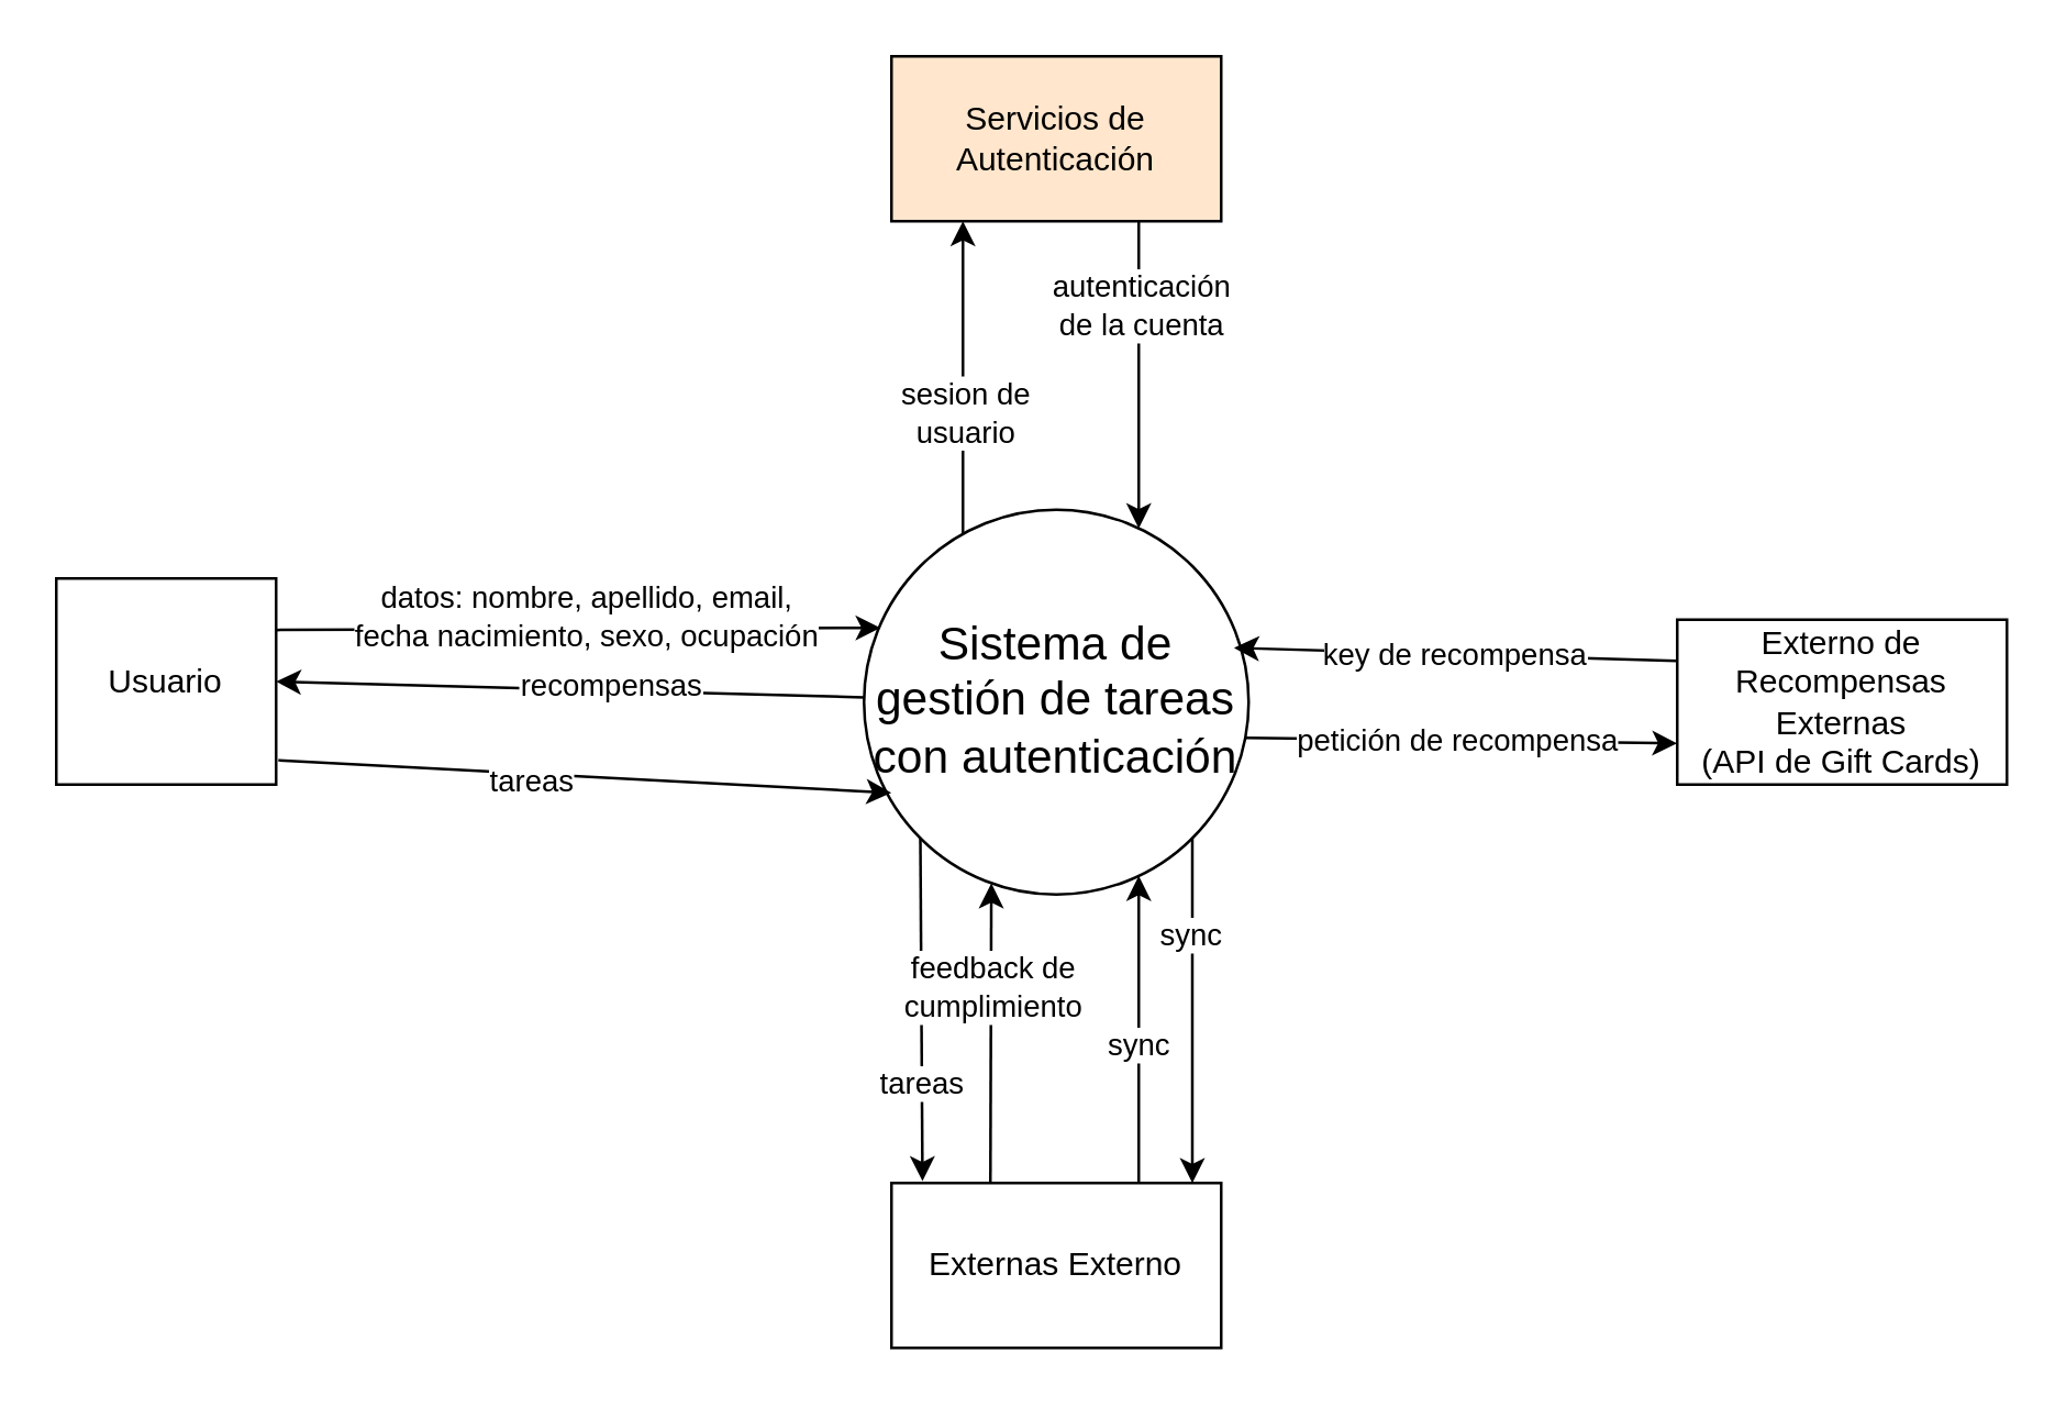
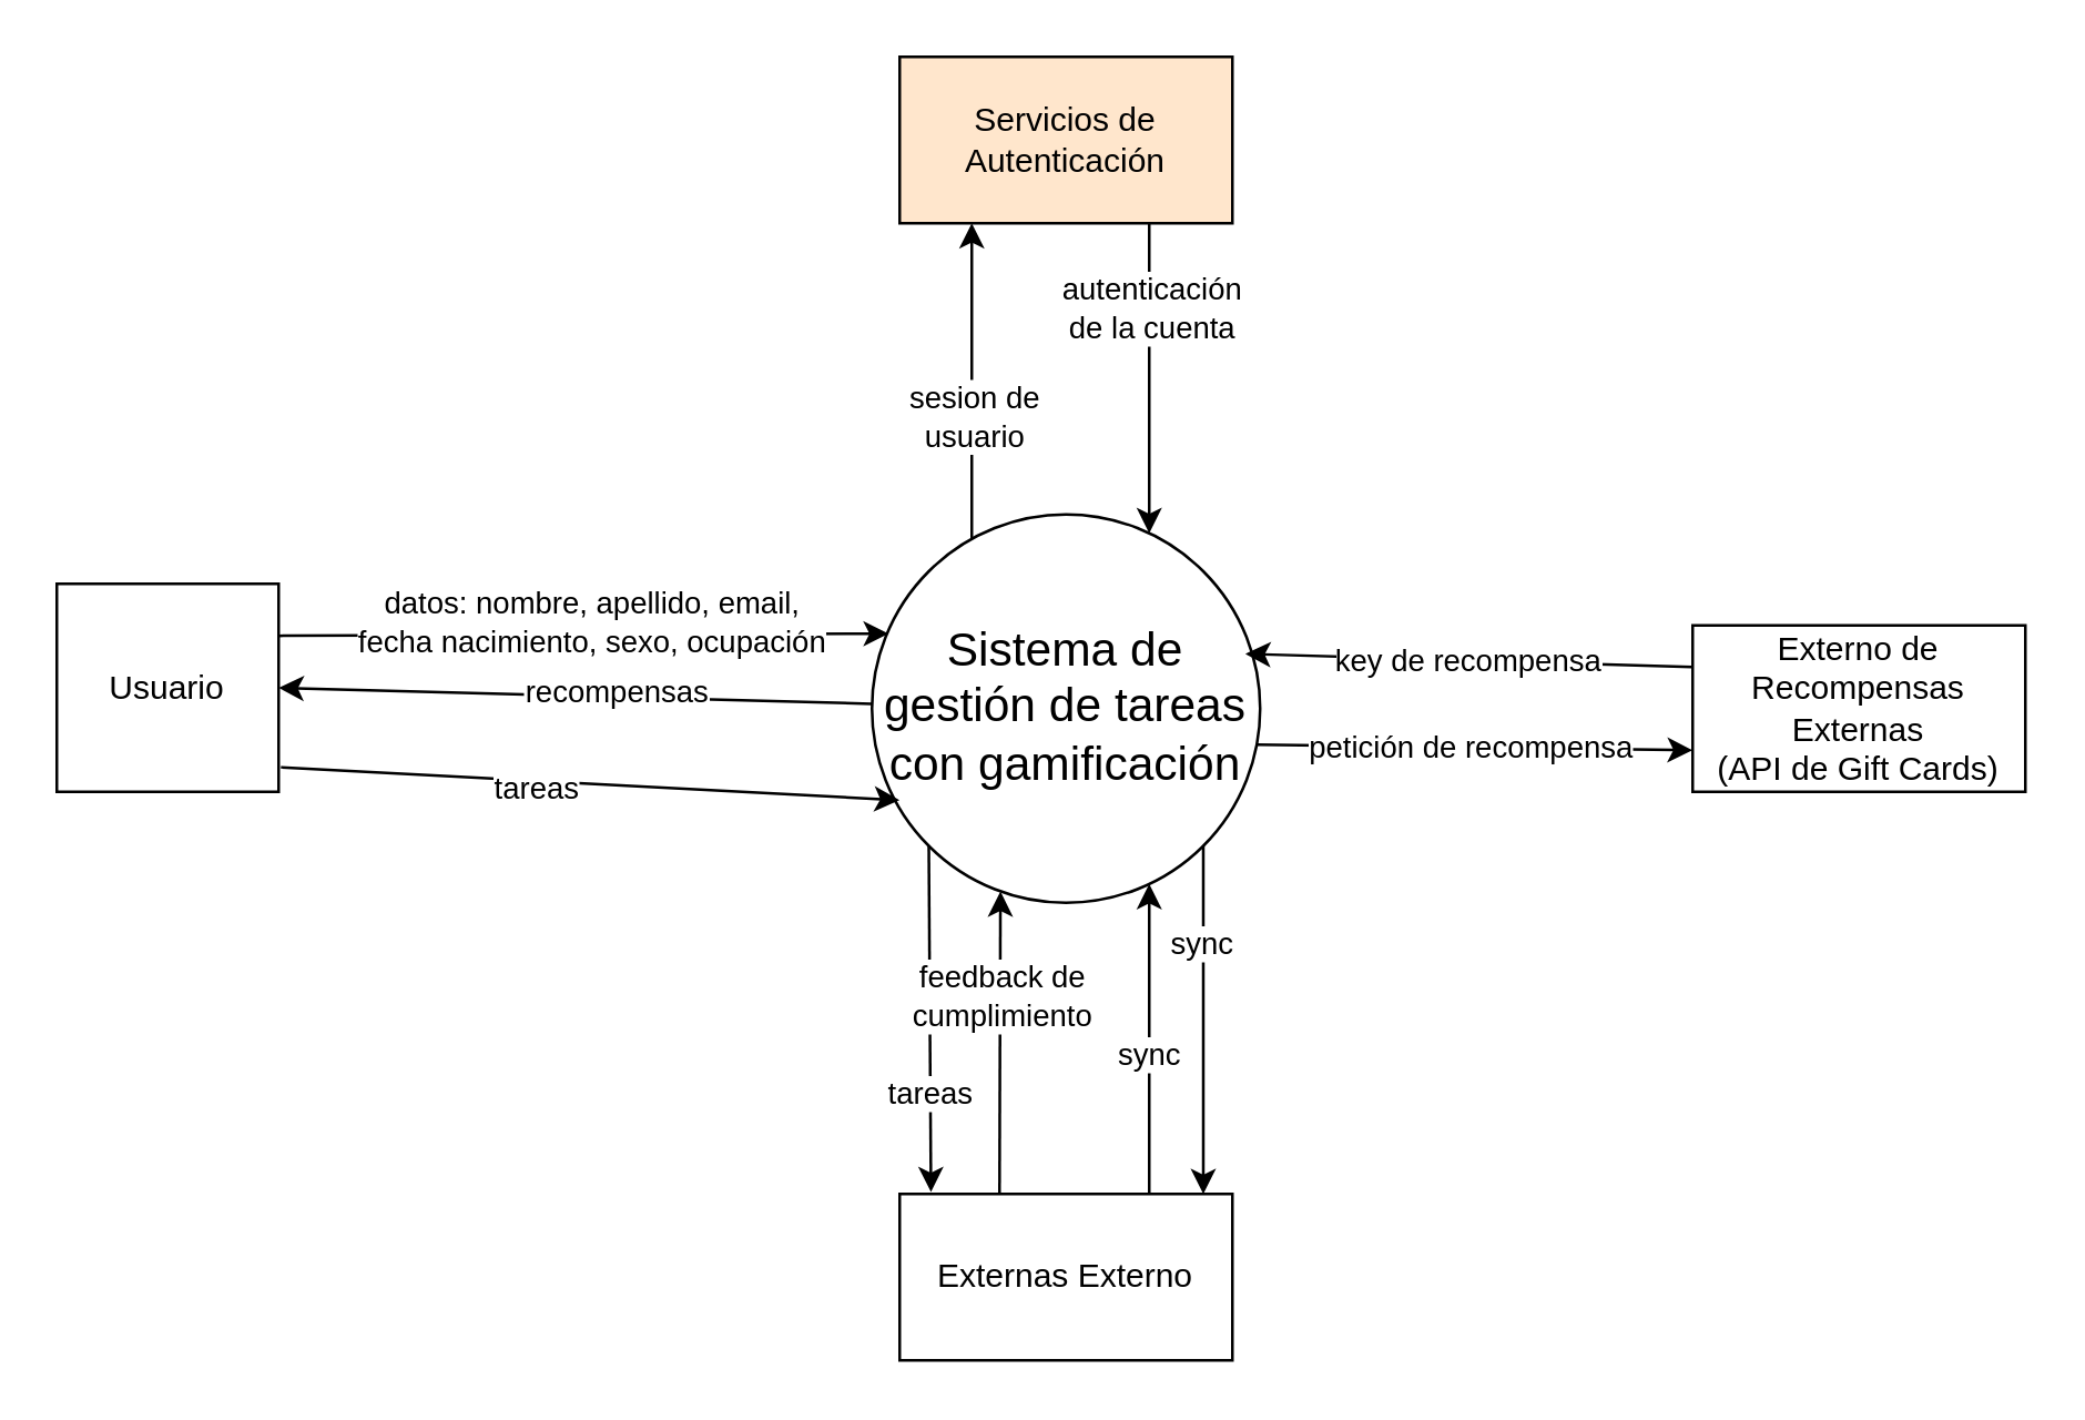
  <mxCell id="0" />
  <mxCell id="1" parent="0" />
  <mxCell id="2" style="rounded=0;orthogonalLoop=1;jettySize=auto;html=1;entryX=1;entryY=0.5;entryDx=0;entryDy=0;" edge="1" parent="1" source="11" target="12"><mxGeometry relative="1" as="geometry" /></mxCell>
  <mxCell id="3" value="recompensas" style="edgeLabel;html=1;align=center;verticalAlign=middle;resizable=0;points=[];" connectable="0" vertex="1" parent="2"><mxGeometry x="-0.129" y="-2" relative="1" as="geometry"><mxPoint as="offset" /></mxGeometry></mxCell>
  <mxCell id="4" style="rounded=0;orthogonalLoop=1;jettySize=auto;html=1;exitX=0;exitY=1;exitDx=0;exitDy=0;entryX=0.094;entryY=-0.011;entryDx=0;entryDy=0;entryPerimeter=0;" edge="1" parent="1" source="11" target="18"><mxGeometry relative="1" as="geometry" /></mxCell>
  <mxCell id="5" value="tareas" style="edgeLabel;html=1;align=center;verticalAlign=middle;resizable=0;points=[];" connectable="0" vertex="1" parent="4"><mxGeometry x="0.012" relative="1" as="geometry"><mxPoint y="26" as="offset" /></mxGeometry></mxCell>
  <mxCell id="6" style="rounded=0;orthogonalLoop=1;jettySize=auto;html=1;exitX=0.992;exitY=0.593;exitDx=0;exitDy=0;entryX=0;entryY=0.75;entryDx=0;entryDy=0;exitPerimeter=0;" edge="1" parent="1" source="11" target="21"><mxGeometry relative="1" as="geometry" /></mxCell>
  <mxCell id="7" value="petición de recompensa" style="edgeLabel;html=1;align=center;verticalAlign=middle;resizable=0;points=[];" connectable="0" vertex="1" parent="6"><mxGeometry x="-0.176" relative="1" as="geometry"><mxPoint x="12" as="offset" /></mxGeometry></mxCell>
  <mxCell id="8" style="rounded=0;orthogonalLoop=1;jettySize=auto;html=1;edgeStyle=orthogonalEdgeStyle;" edge="1" parent="1" source="11" target="24"><mxGeometry relative="1" as="geometry"><Array as="points"><mxPoint x="350" y="180" /><mxPoint x="350" y="180" /></Array></mxGeometry></mxCell>
  <mxCell id="9" value="sesion de&lt;div&gt;usuario&lt;/div&gt;" style="edgeLabel;html=1;align=center;verticalAlign=middle;resizable=0;points=[];" connectable="0" vertex="1" parent="8"><mxGeometry x="0.146" y="3" relative="1" as="geometry"><mxPoint x="3" y="21" as="offset" /></mxGeometry></mxCell>
  <mxCell id="10" style="edgeStyle=orthogonalEdgeStyle;rounded=0;orthogonalLoop=1;jettySize=auto;html=1;exitX=1;exitY=1;exitDx=0;exitDy=0;" edge="1" parent="1" source="11" target="18"><mxGeometry relative="1" as="geometry"><Array as="points"><mxPoint x="434" y="420" /><mxPoint x="434" y="420" /></Array></mxGeometry></mxCell>
- <mxCell id="11" value="&lt;font style=&quot;font-size: 17px;&quot;&gt;Sistema de gestión de tareas con autenticación&lt;/font&gt;" style="ellipse;whiteSpace=wrap;html=1;aspect=fixed;" vertex="1" parent="1"><mxGeometry x="314" y="185" width="140" height="140" as="geometry" /></mxCell>
+ <mxCell id="11" value="&lt;font style=&quot;font-size: 17px;&quot;&gt;Sistema de gestión de tareas con gamificación&lt;/font&gt;" style="ellipse;whiteSpace=wrap;html=1;aspect=fixed;" vertex="1" parent="1"><mxGeometry x="314" y="185" width="140" height="140" as="geometry" /></mxCell>
  <mxCell id="12" value="Usuario" style="rounded=0;whiteSpace=wrap;html=1;" vertex="1" parent="1"><mxGeometry x="20" y="210" width="80" height="75" as="geometry" /></mxCell>
  <mxCell id="13" style="rounded=0;orthogonalLoop=1;jettySize=auto;html=1;entryX=0.071;entryY=0.736;entryDx=0;entryDy=0;entryPerimeter=0;exitX=1.01;exitY=0.882;exitDx=0;exitDy=0;exitPerimeter=0;" edge="1" parent="1" source="12" target="11"><mxGeometry relative="1" as="geometry" /></mxCell>
  <mxCell id="14" value="tareas" style="edgeLabel;html=1;align=center;verticalAlign=middle;resizable=0;points=[];" connectable="0" vertex="1" parent="13"><mxGeometry x="0.415" y="-1" relative="1" as="geometry"><mxPoint x="-66" y="-2" as="offset" /></mxGeometry></mxCell>
  <mxCell id="15" style="rounded=0;orthogonalLoop=1;jettySize=auto;html=1;exitX=1;exitY=0.25;exitDx=0;exitDy=0;entryX=0.043;entryY=0.307;entryDx=0;entryDy=0;entryPerimeter=0;" edge="1" parent="1" source="12" target="11"><mxGeometry relative="1" as="geometry"><mxPoint x="310" y="240" as="targetPoint" /></mxGeometry></mxCell>
  <mxCell id="16" value="datos: nombre, apellido, email,&lt;div&gt;fecha nacimiento, sexo, ocupación&lt;/div&gt;" style="edgeLabel;html=1;align=center;verticalAlign=middle;resizable=0;points=[];" connectable="0" vertex="1" parent="15"><mxGeometry x="-0.206" y="-1" relative="1" as="geometry"><mxPoint x="25" y="-6" as="offset" /></mxGeometry></mxCell>
  <mxCell id="17" style="edgeStyle=orthogonalEdgeStyle;rounded=0;orthogonalLoop=1;jettySize=auto;html=1;exitX=0.75;exitY=0;exitDx=0;exitDy=0;" edge="1" parent="1" source="18" target="11"><mxGeometry relative="1" as="geometry"><Array as="points"><mxPoint x="414" y="350" /><mxPoint x="414" y="350" /></Array></mxGeometry></mxCell>
  <mxCell id="18" value="Externas Externo" style="rounded=0;whiteSpace=wrap;html=1;" vertex="1" parent="1"><mxGeometry x="324" y="430" width="120" height="60" as="geometry" /></mxCell>
  <mxCell id="19" style="edgeStyle=orthogonalEdgeStyle;rounded=0;orthogonalLoop=1;jettySize=auto;html=1;entryX=0.331;entryY=0.971;entryDx=0;entryDy=0;entryPerimeter=0;" edge="1" parent="1" target="11"><mxGeometry relative="1" as="geometry"><mxPoint x="360" y="430" as="sourcePoint" /><Array as="points"><mxPoint x="360" y="430" /><mxPoint x="360" y="378" /></Array></mxGeometry></mxCell>
  <mxCell id="20" value="feedback de&lt;div&gt;cumplimiento&lt;/div&gt;" style="edgeLabel;html=1;align=center;verticalAlign=middle;resizable=0;points=[];" connectable="0" vertex="1" parent="19"><mxGeometry x="0.109" relative="1" as="geometry"><mxPoint y="-12" as="offset" /></mxGeometry></mxCell>
  <mxCell id="21" value="&lt;font&gt;Externo de Recompensas Externas&lt;/font&gt;&lt;div&gt;&lt;font&gt;(API de Gift Cards)&lt;/font&gt;&lt;/div&gt;" style="rounded=0;whiteSpace=wrap;html=1;" vertex="1" parent="1"><mxGeometry x="610" y="225" width="120" height="60" as="geometry" /></mxCell>
  <mxCell id="22" style="rounded=0;orthogonalLoop=1;jettySize=auto;html=1;entryX=0.962;entryY=0.359;entryDx=0;entryDy=0;entryPerimeter=0;exitX=0;exitY=0.25;exitDx=0;exitDy=0;" edge="1" parent="1" source="21" target="11"><mxGeometry relative="1" as="geometry" /></mxCell>
  <mxCell id="23" value="key de recompensa" style="edgeLabel;html=1;align=center;verticalAlign=middle;resizable=0;points=[];" connectable="0" vertex="1" parent="22"><mxGeometry x="-0.295" y="-1" relative="1" as="geometry"><mxPoint x="-25" as="offset" /></mxGeometry></mxCell>
  <mxCell id="24" value="Servicios de Autenticación" style="rounded=0;whiteSpace=wrap;html=1;fillColor=#ffe6cc;" vertex="1" parent="1"><mxGeometry x="324" y="20" width="120" height="60" as="geometry" /></mxCell>
  <mxCell id="25" style="rounded=0;orthogonalLoop=1;jettySize=auto;html=1;exitX=0.75;exitY=1;exitDx=0;exitDy=0;edgeStyle=orthogonalEdgeStyle;" edge="1" parent="1" source="24" target="11"><mxGeometry relative="1" as="geometry"><Array as="points"><mxPoint x="414" y="180" /><mxPoint x="414" y="180" /></Array><mxPoint x="430" y="160" as="targetPoint" /></mxGeometry></mxCell>
  <mxCell id="26" value="autenticación&lt;div&gt;de la cuenta&lt;/div&gt;" style="edgeLabel;html=1;align=center;verticalAlign=middle;resizable=0;points=[];" connectable="0" vertex="1" parent="25"><mxGeometry x="-0.209" y="-1" relative="1" as="geometry"><mxPoint x="1" y="-14" as="offset" /></mxGeometry></mxCell>
  <mxCell id="27" value="sync" style="edgeLabel;html=1;align=center;verticalAlign=middle;resizable=0;points=[];" connectable="0" vertex="1" parent="1"><mxGeometry x="432.999" y="339.996" as="geometry" /></mxCell>
  <mxCell id="28" value="sync" style="edgeLabel;html=1;align=center;verticalAlign=middle;resizable=0;points=[];" connectable="0" vertex="1" parent="1"><mxGeometry x="413.999" y="379.996" as="geometry" /></mxCell>
